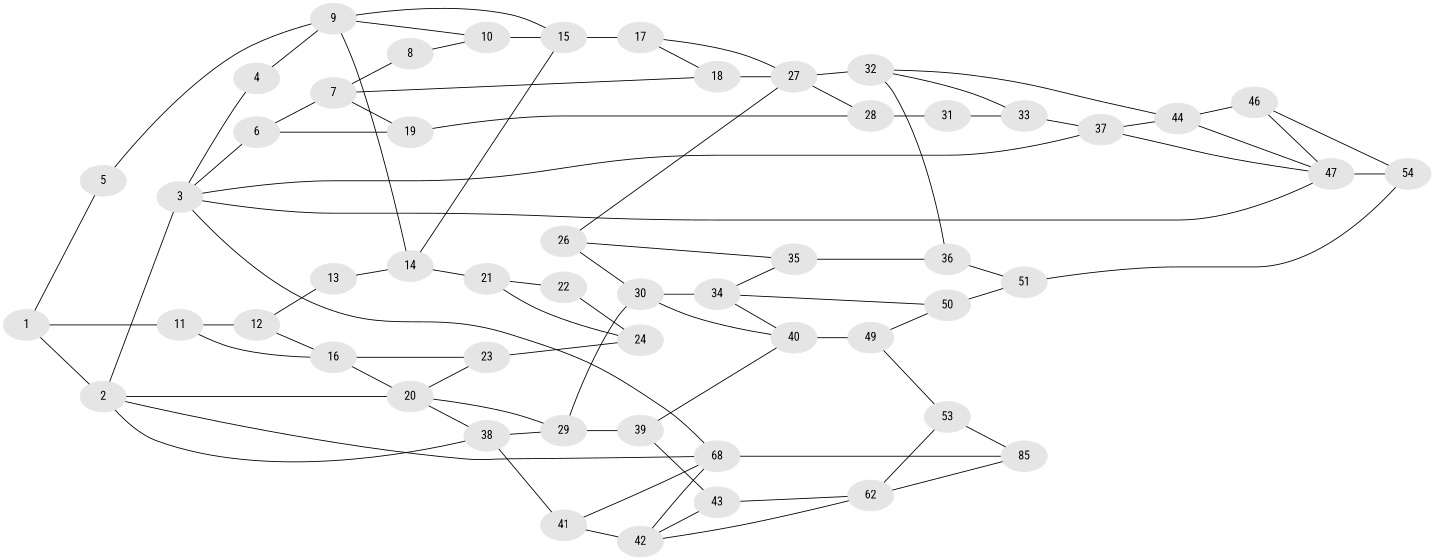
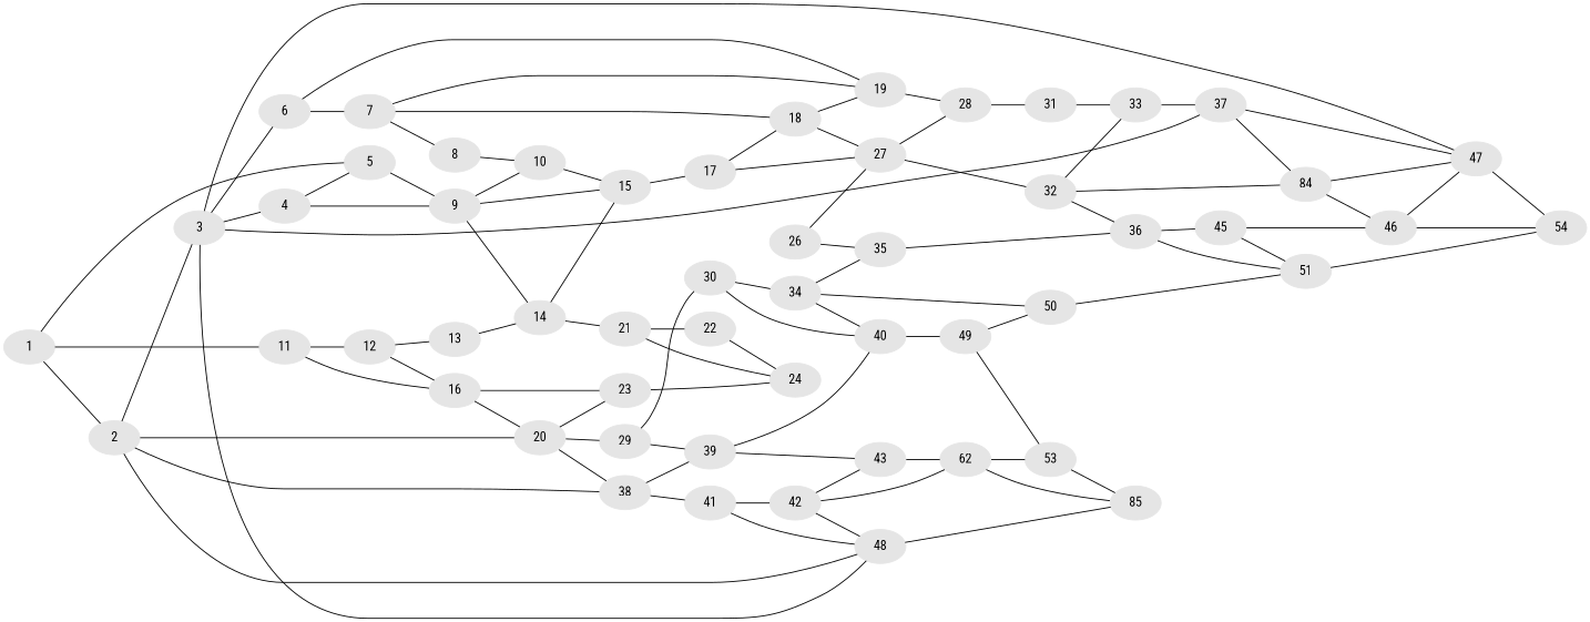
  graph {
    fontname="Roboto Condensed"
    rankdir=LR
    node [color=gray90 fontname="Roboto Condensed" style=filled]
    edge [fontname="Roboto Condensed" weight=1.0]
    1
    2
    5
    11
    3
    20
    38
-   48 [label=68]
+   48
    9
    12
    16
    4
    6
    37
    47
    23
    29
    39
    41
    n20 [label=85]
    7
    19
-   44
+   44 [label=84]
    54
    10
    14
    15
    8
    18
    28
    27
    21
    17
    13
    22
    24
    32
    31
    30
    26
    35
    34
    40
    36
    33
    43
    50
    49
+   45
    51
    46
    53
    42
    n54 [label=62]
    1 -- 2
    1 -- 5
    1 -- 11 [weight=2.0]
    2 -- 3
    2 -- 20
    2 -- 38
    2 -- 48
    5 -- 9
    11 -- 12 [weight=2.0]
    11 -- 16
    3 -- 48
    3 -- 4
    3 -- 6
    3 -- 37
    3 -- 47
    20 -- 38
    20 -- 23
    20 -- 29
-   38 -- 29
+   38 -- 39
    38 -- 41 [weight=2.0]
    48 -- n20
    9 -- 10
    9 -- 14
    9 -- 15 [weight=2.0]
    12 -- 16 [weight=2.0]
    12 -- 13 [weight=2.0]
    16 -- 20
    16 -- 23
+   4 -- 5
    4 -- 9
    6 -- 7
    6 -- 19
    37 -- 47 [weight=2.0]
    37 -- 44
    47 -- 54
    23 -- 24
    29 -- 39
    29 -- 30
    39 -- 40
    39 -- 43
    41 -- 48
    41 -- 42 [weight=3.0]
    7 -- 19 [weight=2.0]
    7 -- 8 [weight=2.0]
    7 -- 18
    19 -- 28 [weight=2.0]
    44 -- 47
    44 -- 46
    10 -- 15
    14 -- 15
    14 -- 21
    15 -- 17 [weight=2.0]
    8 -- 10
+   18 -- 19
    18 -- 27
    28 -- 31 [weight=2.0]
    27 -- 28
    27 -- 32
    21 -- 22
    21 -- 24
    17 -- 18
    17 -- 27
    13 -- 14
    22 -- 24
    32 -- 44
    32 -- 36
    32 -- 33
    31 -- 33 [weight=2.0]
    30 -- 34
    30 -- 40
    26 -- 27 [weight=2.0]
-   26 -- 30
    26 -- 35
    35 -- 36
    34 -- 35 [weight=2.0]
    34 -- 40
    34 -- 50
    40 -- 49
+   36 -- 45
    36 -- 51
    33 -- 37 [weight=2.0]
    43 -- n54
    50 -- 51 [weight=2.0]
    49 -- 50 [weight=2.0]
    49 -- 53 [weight=2.0]
+   45 -- 51 [weight=2.0]
+   45 -- 46 [weight=3.0]
    51 -- 54
    46 -- 47
    46 -- 54
    53 -- n20
    42 -- 48
    42 -- 43
    42 -- n54
    n54 -- n20
    n54 -- 53 [weight=3.0]
  }
